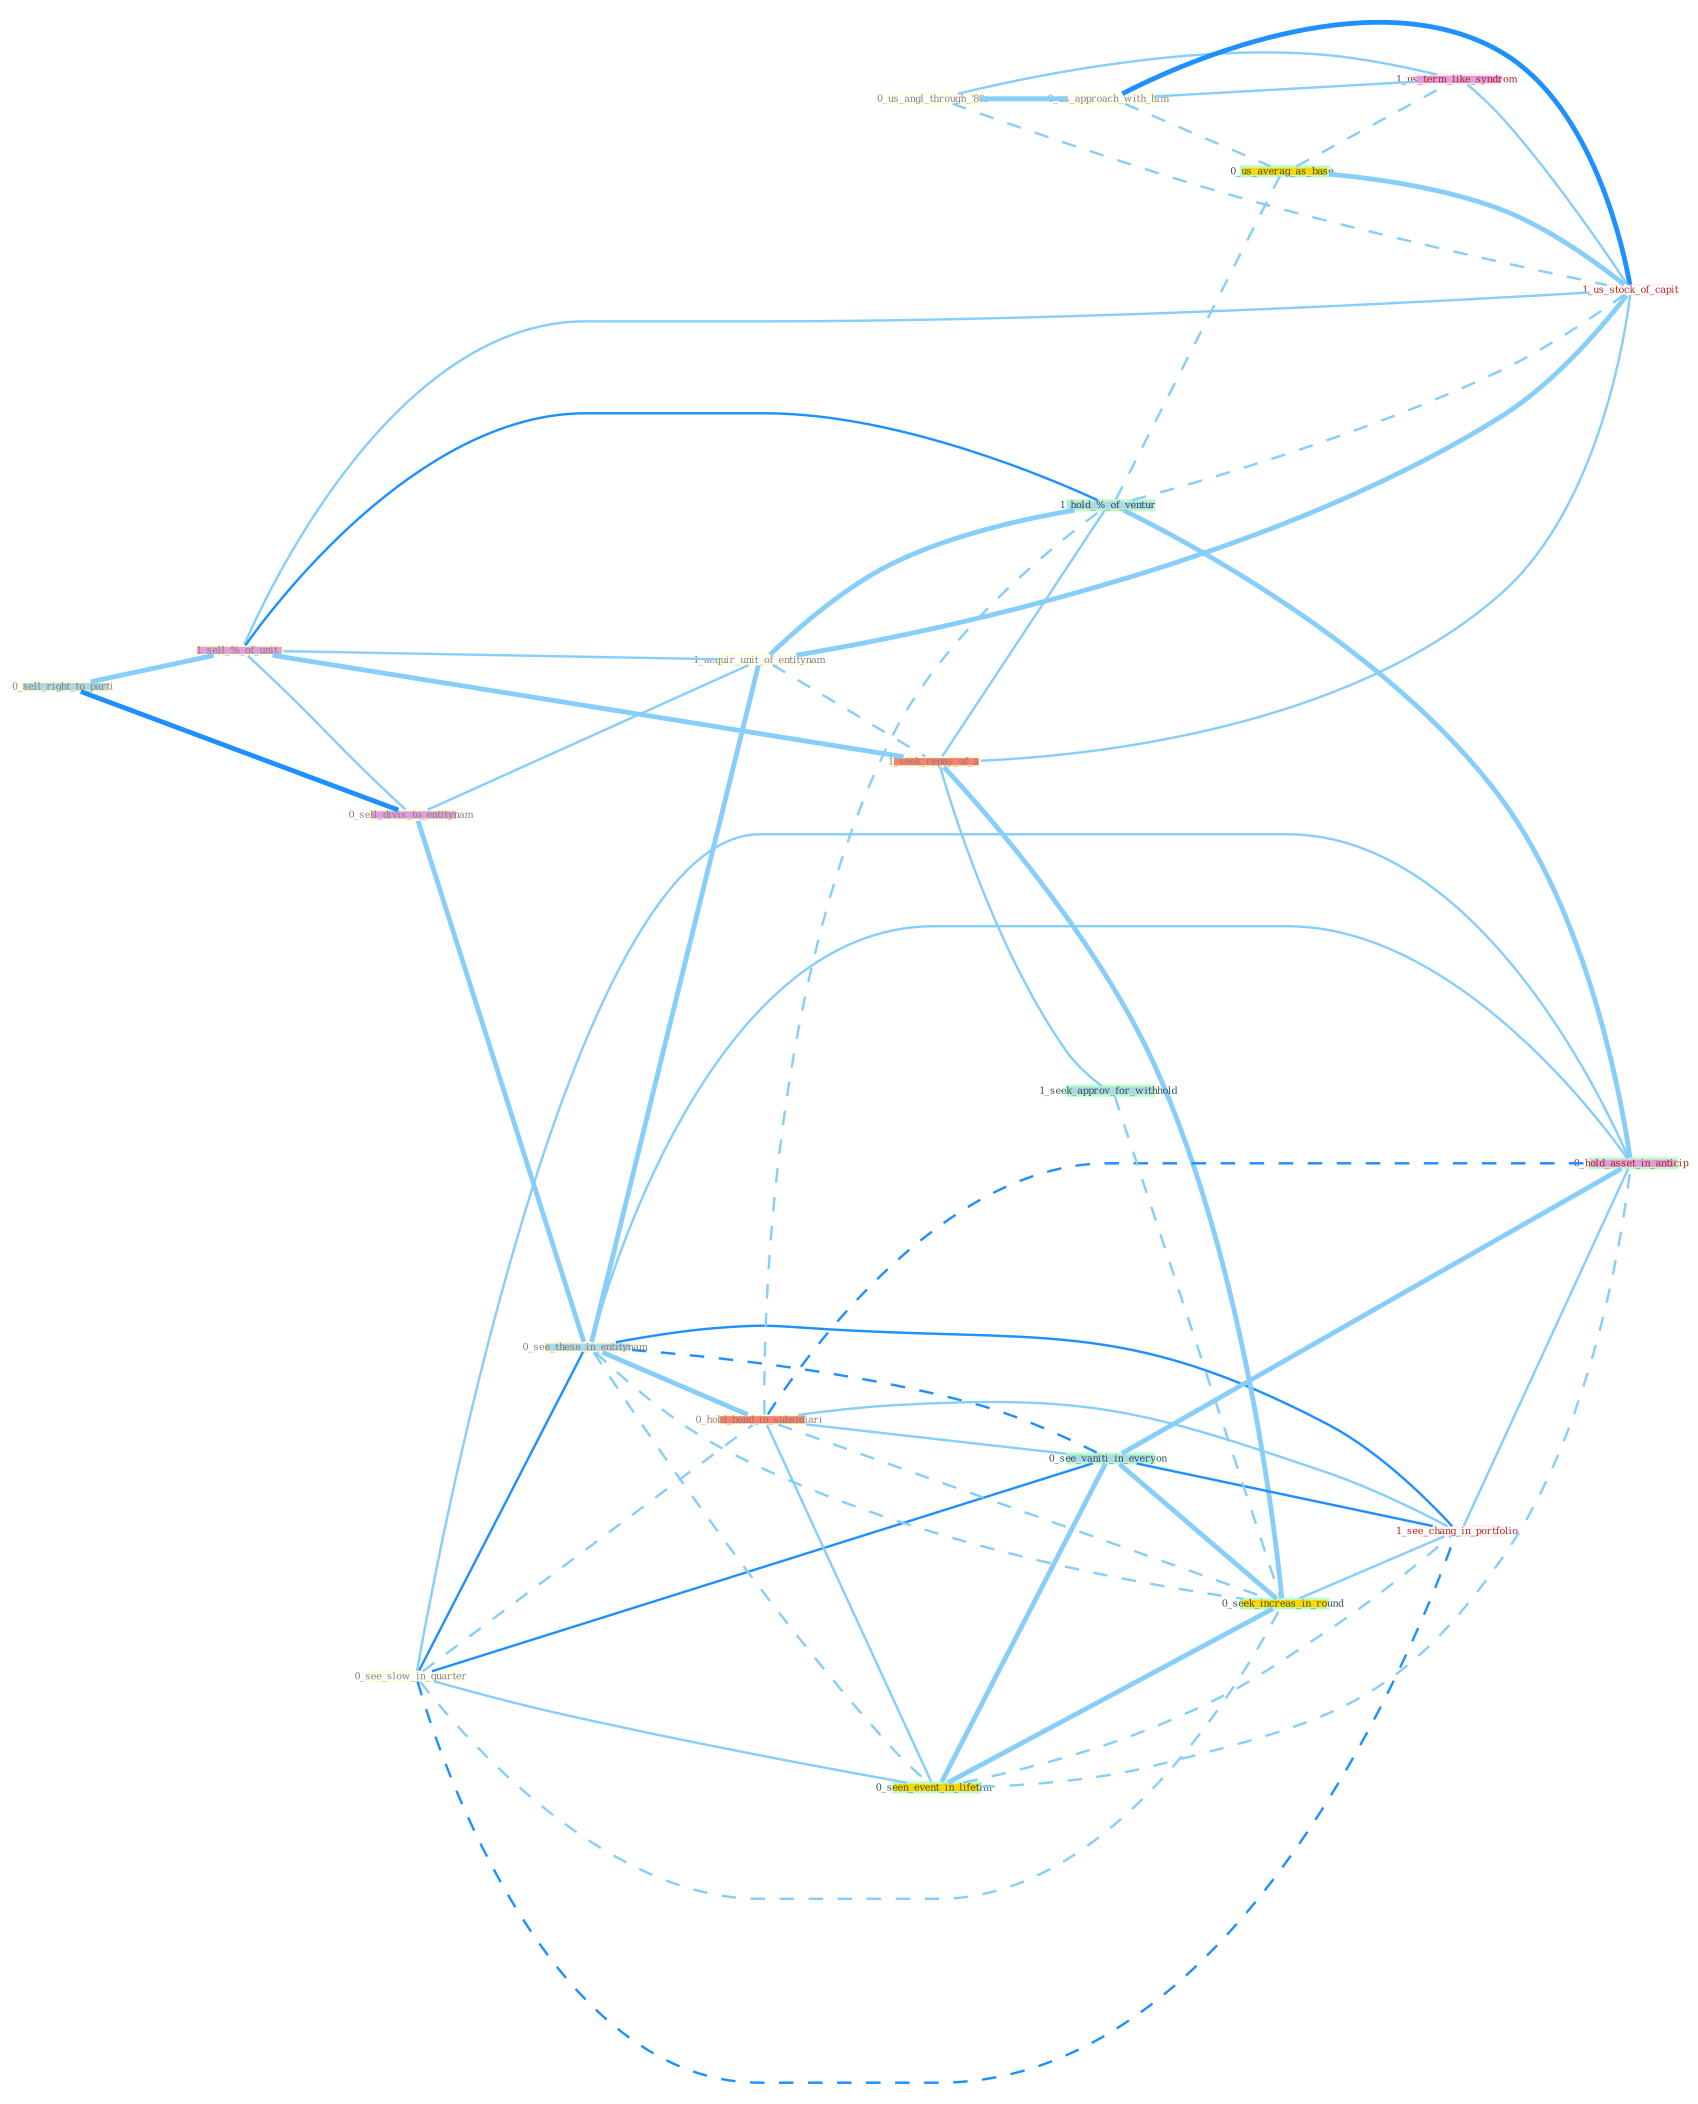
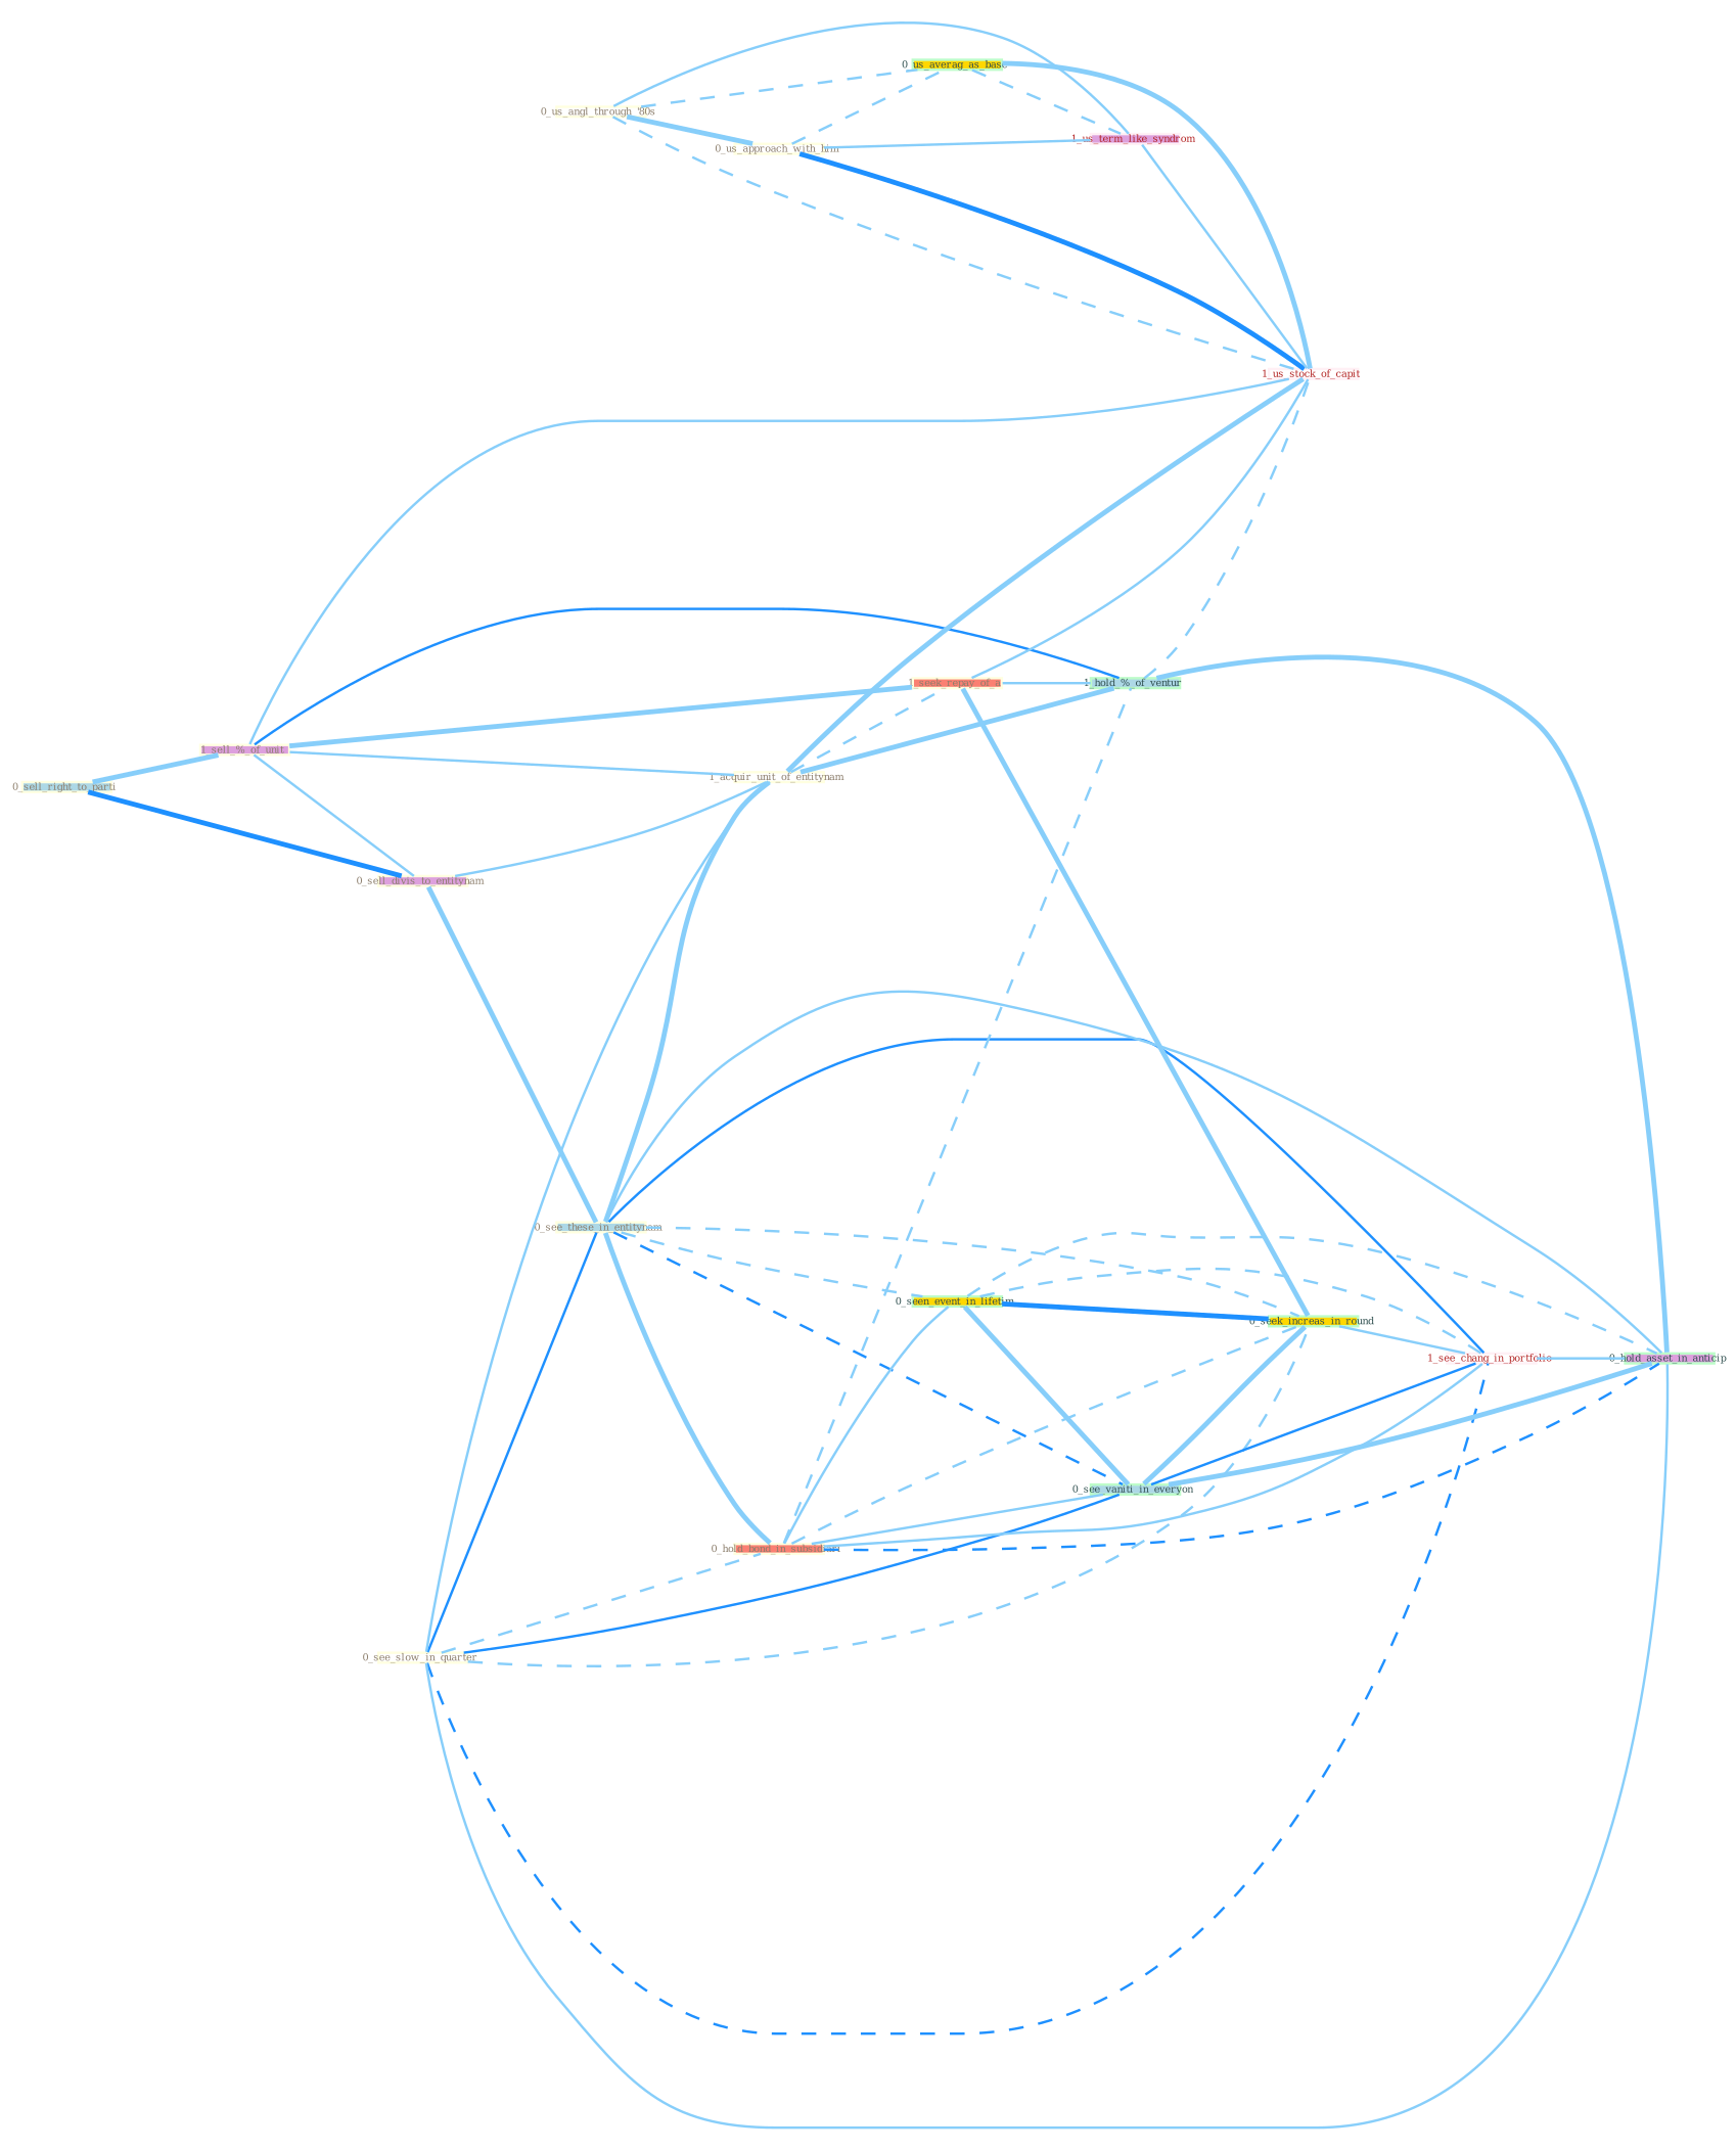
  graph {
    rankdir=LR
    node [color="#ffffe0" fillcolor=white fixedsize=true fontcolor="#8b7d6b" fontsize=4 shape=polygon style=filled]
    edge [color="#87cefa" style=solid w=1]
    "0_sell_right_to_parti " [fillcolor=lightblue height=.06 width=.5]
    "1_sell_%_of_unit " [fillcolor=plum height=.06 width=.5]
    "0_us_angl_through_'80s " [height=.06 width=.5]
    "0_sell_divis_to_entitynam " [fillcolor=plum height=.06 width=.5]
    "0_us_approach_with_him " [height=.06 width=.5]
    "0_see_slow_in_quarter " [height=.06 width=.5]
    "0_see_these_in_entitynam " [fillcolor=lightblue height=.06 width=.5]
    "1_acquir_unit_of_entitynam " [height=.06 width=.5]
    "1_seek_repay_of_a " [fillcolor=salmon height=.06 width=.5]
    "0_hold_bond_in_subsidiari " [fillcolor=salmon height=.06 width=.5]
    "1_us_term_like_syndrom " [color="#fff0f5" fillcolor=plum fontcolor="#b22222" height=.06 width=.5]
    "1_us_stock_of_capit " [color="#fff0f5" fontcolor="#b22222" height=.06 width=.5]
    "1_see_chang_in_portfolio " [color="#fff0f5" fontcolor="#b22222" height=.06 width=.5]
    "1_hold_%_of_ventur " [color="#BDFCC9" fillcolor=lightblue fontcolor="#2f4f4f" height=.06 width=.5]
    "0_us_averag_as_base " [color="#BDFCC9" fillcolor=gold fontcolor="#2f4f4f" height=.06 width=.5]
    "0_seen_event_in_lifetim " [color="#BDFCC9" fillcolor=gold fontcolor="#2f4f4f" height=.06 width=.5]
    "0_see_vaniti_in_everyon " [color="#BDFCC9" fillcolor=lightblue fontcolor="#2f4f4f" height=.06 width=.5]
    "0_seek_increas_in_round " [color="#BDFCC9" fillcolor=gold fontcolor="#2f4f4f" height=.06 width=.5]
-   "0_hold_asset_in_anticip " [color="#BDFCC9" fillcolor=plum fontcolor="#b22222" height=.06 width=.5]
-   "1_seek_approv_for_withhold " [color="#BDFCC9" fillcolor=lightblue fontcolor="#2f4f4f" height=.06 width=.5]
+   "0_hold_asset_in_anticip " [color="#BDFCC9" fillcolor=plum fontcolor="#2f4f4f" height=.06 width=.5]
    subgraph sub_1 {
      "0_sell_right_to_parti "
      "1_sell_%_of_unit "
      "0_us_angl_through_'80s "
      "0_sell_divis_to_entitynam "
      "0_us_approach_with_him "
      "0_see_slow_in_quarter "
      "0_see_these_in_entitynam "
      "1_acquir_unit_of_entitynam "
      "1_seek_repay_of_a "
      "0_hold_bond_in_subsidiari "
    }
    subgraph sub_2 {
      "1_us_term_like_syndrom "
      "1_us_stock_of_capit "
      "1_see_chang_in_portfolio "
    }
    "0_sell_right_to_parti " -- "1_sell_%_of_unit " [style=bold]
    "0_sell_right_to_parti " -- "0_sell_divis_to_entitynam " [color="#1e90ff" style=bold w=2]
    "1_sell_%_of_unit " -- "0_sell_divis_to_entitynam "
    "1_sell_%_of_unit " -- "1_acquir_unit_of_entitynam "
    "1_sell_%_of_unit " -- "1_seek_repay_of_a " [style=bold]
    "1_sell_%_of_unit " -- "1_us_stock_of_capit "
    "1_sell_%_of_unit " -- "1_hold_%_of_ventur " [color="#1e90ff" w=2]
    "0_us_angl_through_'80s " -- "0_us_approach_with_him " [style=bold]
    "0_us_angl_through_'80s " -- "1_us_term_like_syndrom "
    "0_us_angl_through_'80s " -- "1_us_stock_of_capit " [style=dashed]
-   "1_hold_%_of_ventur " -- "0_us_averag_as_base " [style=dashed]
+   "0_us_angl_through_'80s " -- "0_us_averag_as_base " [style=dashed]
    "0_sell_divis_to_entitynam " -- "0_see_these_in_entitynam " [style=bold]
    "0_sell_divis_to_entitynam " -- "1_acquir_unit_of_entitynam "
    "0_us_approach_with_him " -- "1_us_term_like_syndrom "
    "0_us_approach_with_him " -- "1_us_stock_of_capit " [color="#1e90ff" style=bold]
    "0_us_approach_with_him " -- "0_us_averag_as_base " [style=dashed]
    "0_see_slow_in_quarter " -- "0_see_these_in_entitynam " [color="#1e90ff" w=2]
    "0_see_slow_in_quarter " -- "0_hold_bond_in_subsidiari " [style=dashed]
    "0_see_slow_in_quarter " -- "1_see_chang_in_portfolio " [color="#1e90ff" style=dashed w=2]
-   "0_see_slow_in_quarter " -- "0_seen_event_in_lifetim "
+   "0_see_slow_in_quarter " -- "1_acquir_unit_of_entitynam "
    "0_see_slow_in_quarter " -- "0_see_vaniti_in_everyon " [color="#1e90ff" w=2]
    "0_see_slow_in_quarter " -- "0_seek_increas_in_round " [style=dashed]
    "0_see_slow_in_quarter " -- "0_hold_asset_in_anticip "
    "0_see_these_in_entitynam " -- "1_acquir_unit_of_entitynam " [style=bold]
    "0_see_these_in_entitynam " -- "0_hold_bond_in_subsidiari " [style=bold]
    "0_see_these_in_entitynam " -- "1_see_chang_in_portfolio " [color="#1e90ff" w=2]
    "0_see_these_in_entitynam " -- "0_seen_event_in_lifetim " [style=dashed]
    "0_see_these_in_entitynam " -- "0_see_vaniti_in_everyon " [color="#1e90ff" style=dashed w=2]
    "0_see_these_in_entitynam " -- "0_seek_increas_in_round " [style=dashed]
    "0_see_these_in_entitynam " -- "0_hold_asset_in_anticip "
    "1_acquir_unit_of_entitynam " -- "1_seek_repay_of_a " [style=dashed]
    "1_acquir_unit_of_entitynam " -- "1_us_stock_of_capit " [style=bold]
    "1_acquir_unit_of_entitynam " -- "1_hold_%_of_ventur " [style=bold]
    "1_seek_repay_of_a " -- "1_us_stock_of_capit "
    "1_seek_repay_of_a " -- "1_hold_%_of_ventur "
    "1_seek_repay_of_a " -- "0_seek_increas_in_round " [style=bold]
-   "1_seek_repay_of_a " -- "1_seek_approv_for_withhold "
    "0_hold_bond_in_subsidiari " -- "1_see_chang_in_portfolio "
    "0_hold_bond_in_subsidiari " -- "1_hold_%_of_ventur " [style=dashed]
    "0_hold_bond_in_subsidiari " -- "0_seen_event_in_lifetim "
    "0_hold_bond_in_subsidiari " -- "0_see_vaniti_in_everyon "
    "0_hold_bond_in_subsidiari " -- "0_seek_increas_in_round " [style=dashed]
    "0_hold_bond_in_subsidiari " -- "0_hold_asset_in_anticip " [color="#1e90ff" style=dashed w=2]
    "1_us_term_like_syndrom " -- "1_us_stock_of_capit "
    "1_see_chang_in_portfolio " -- "0_hold_asset_in_anticip "
    "1_hold_%_of_ventur " -- "1_us_stock_of_capit " [style=dashed]
    "1_hold_%_of_ventur " -- "0_hold_asset_in_anticip " [style=bold]
    "0_us_averag_as_base " -- "1_us_term_like_syndrom " [style=dashed]
    "0_us_averag_as_base " -- "1_us_stock_of_capit " [style=bold]
    "0_seen_event_in_lifetim " -- "1_see_chang_in_portfolio " [style=dashed]
    "0_seen_event_in_lifetim " -- "0_see_vaniti_in_everyon " [style=bold]
-   "0_seen_event_in_lifetim " -- "0_seek_increas_in_round " [style=bold]
+   "0_seen_event_in_lifetim " -- "0_seek_increas_in_round " [color="#1e90ff" style=bold]
    "0_seen_event_in_lifetim " -- "0_hold_asset_in_anticip " [style=dashed]
    "0_see_vaniti_in_everyon " -- "1_see_chang_in_portfolio " [color="#1e90ff" w=2]
    "0_see_vaniti_in_everyon " -- "0_seek_increas_in_round " [style=bold]
    "0_see_vaniti_in_everyon " -- "0_hold_asset_in_anticip " [style=bold]
    "0_seek_increas_in_round " -- "1_see_chang_in_portfolio "
-   "1_seek_approv_for_withhold " -- "0_seek_increas_in_round " [style=dashed]
  }
